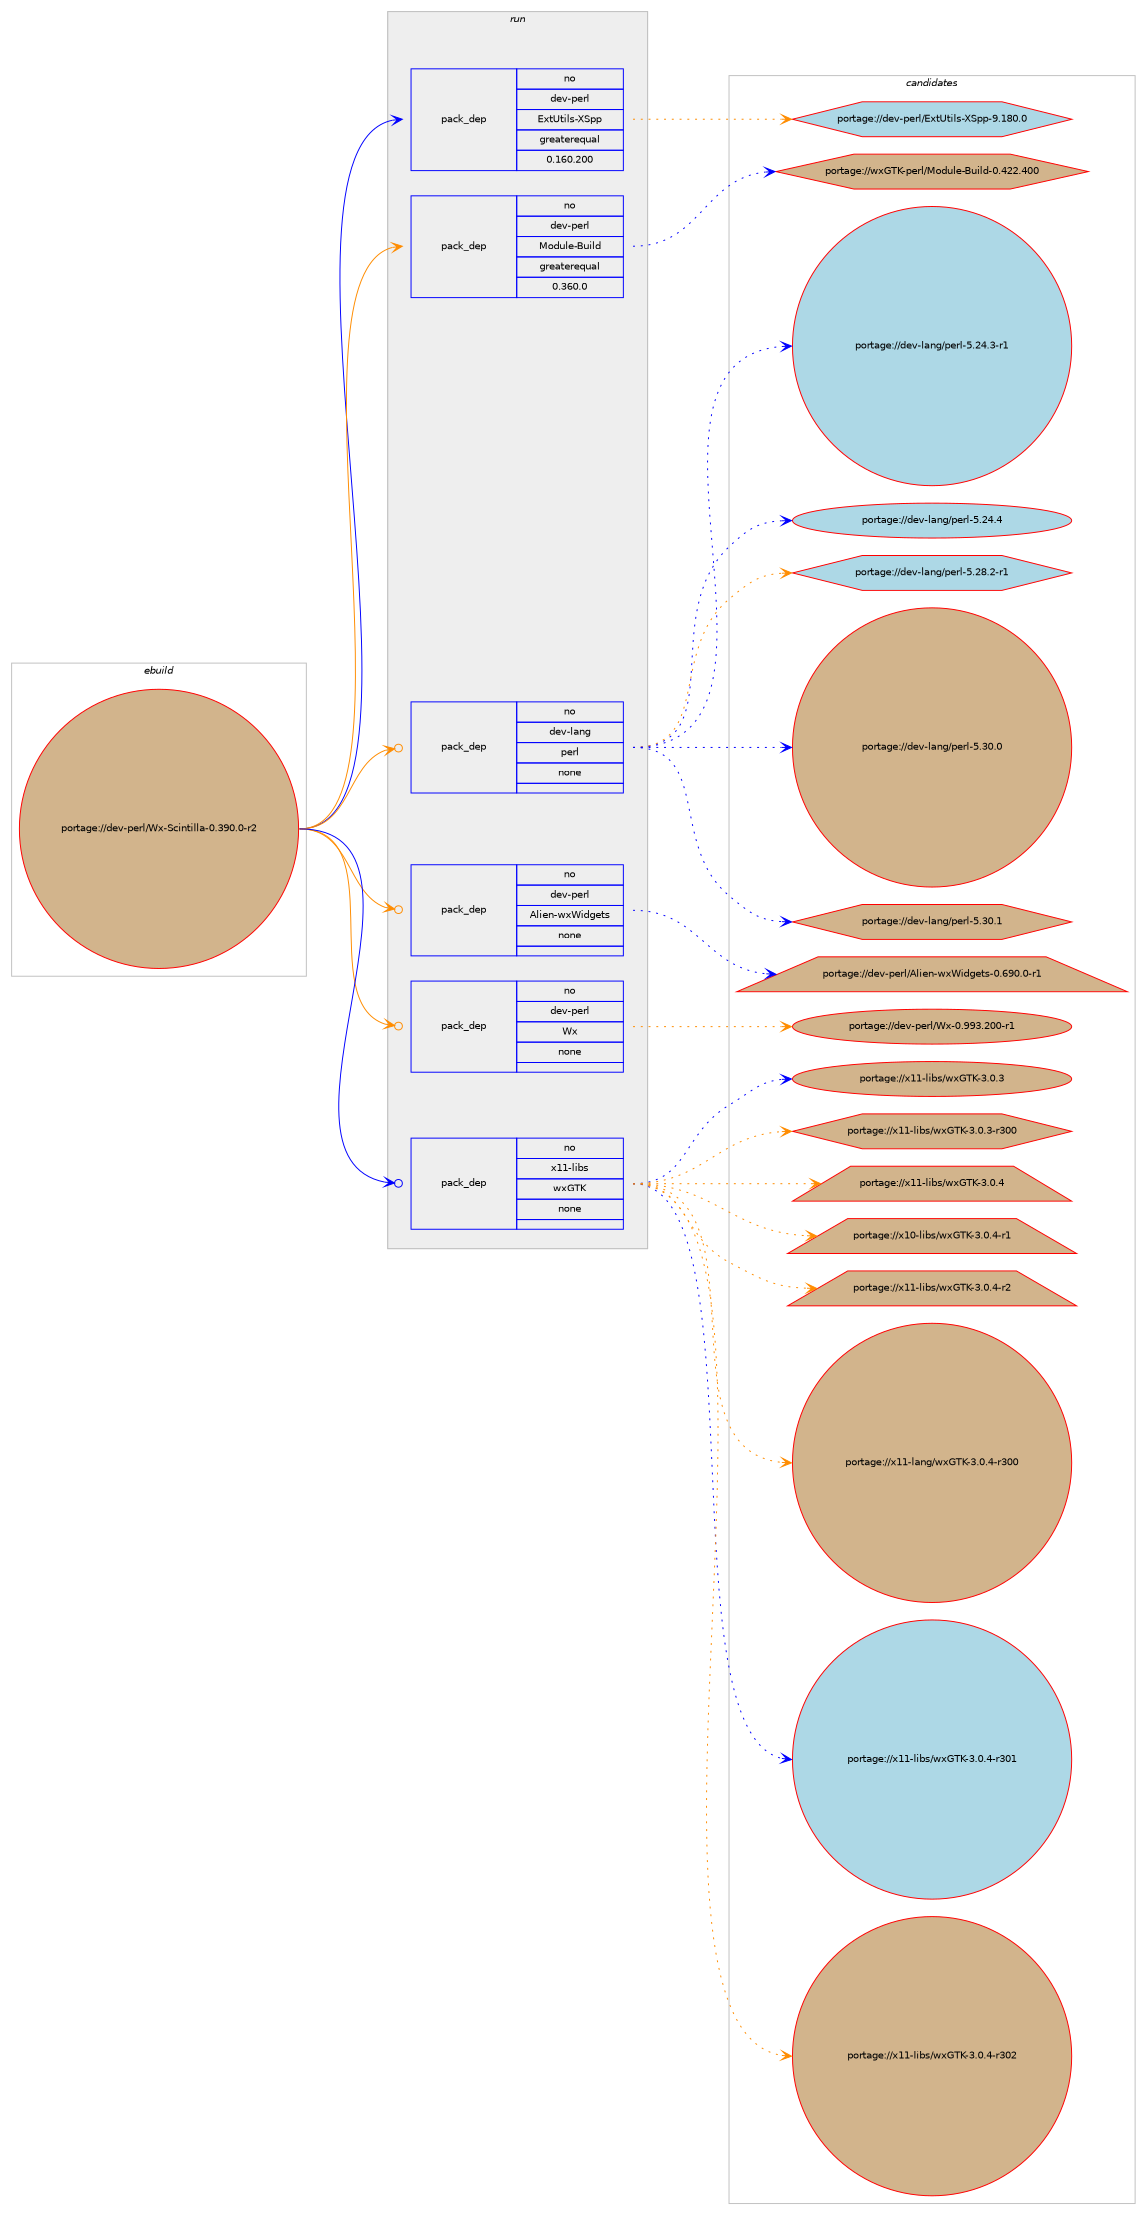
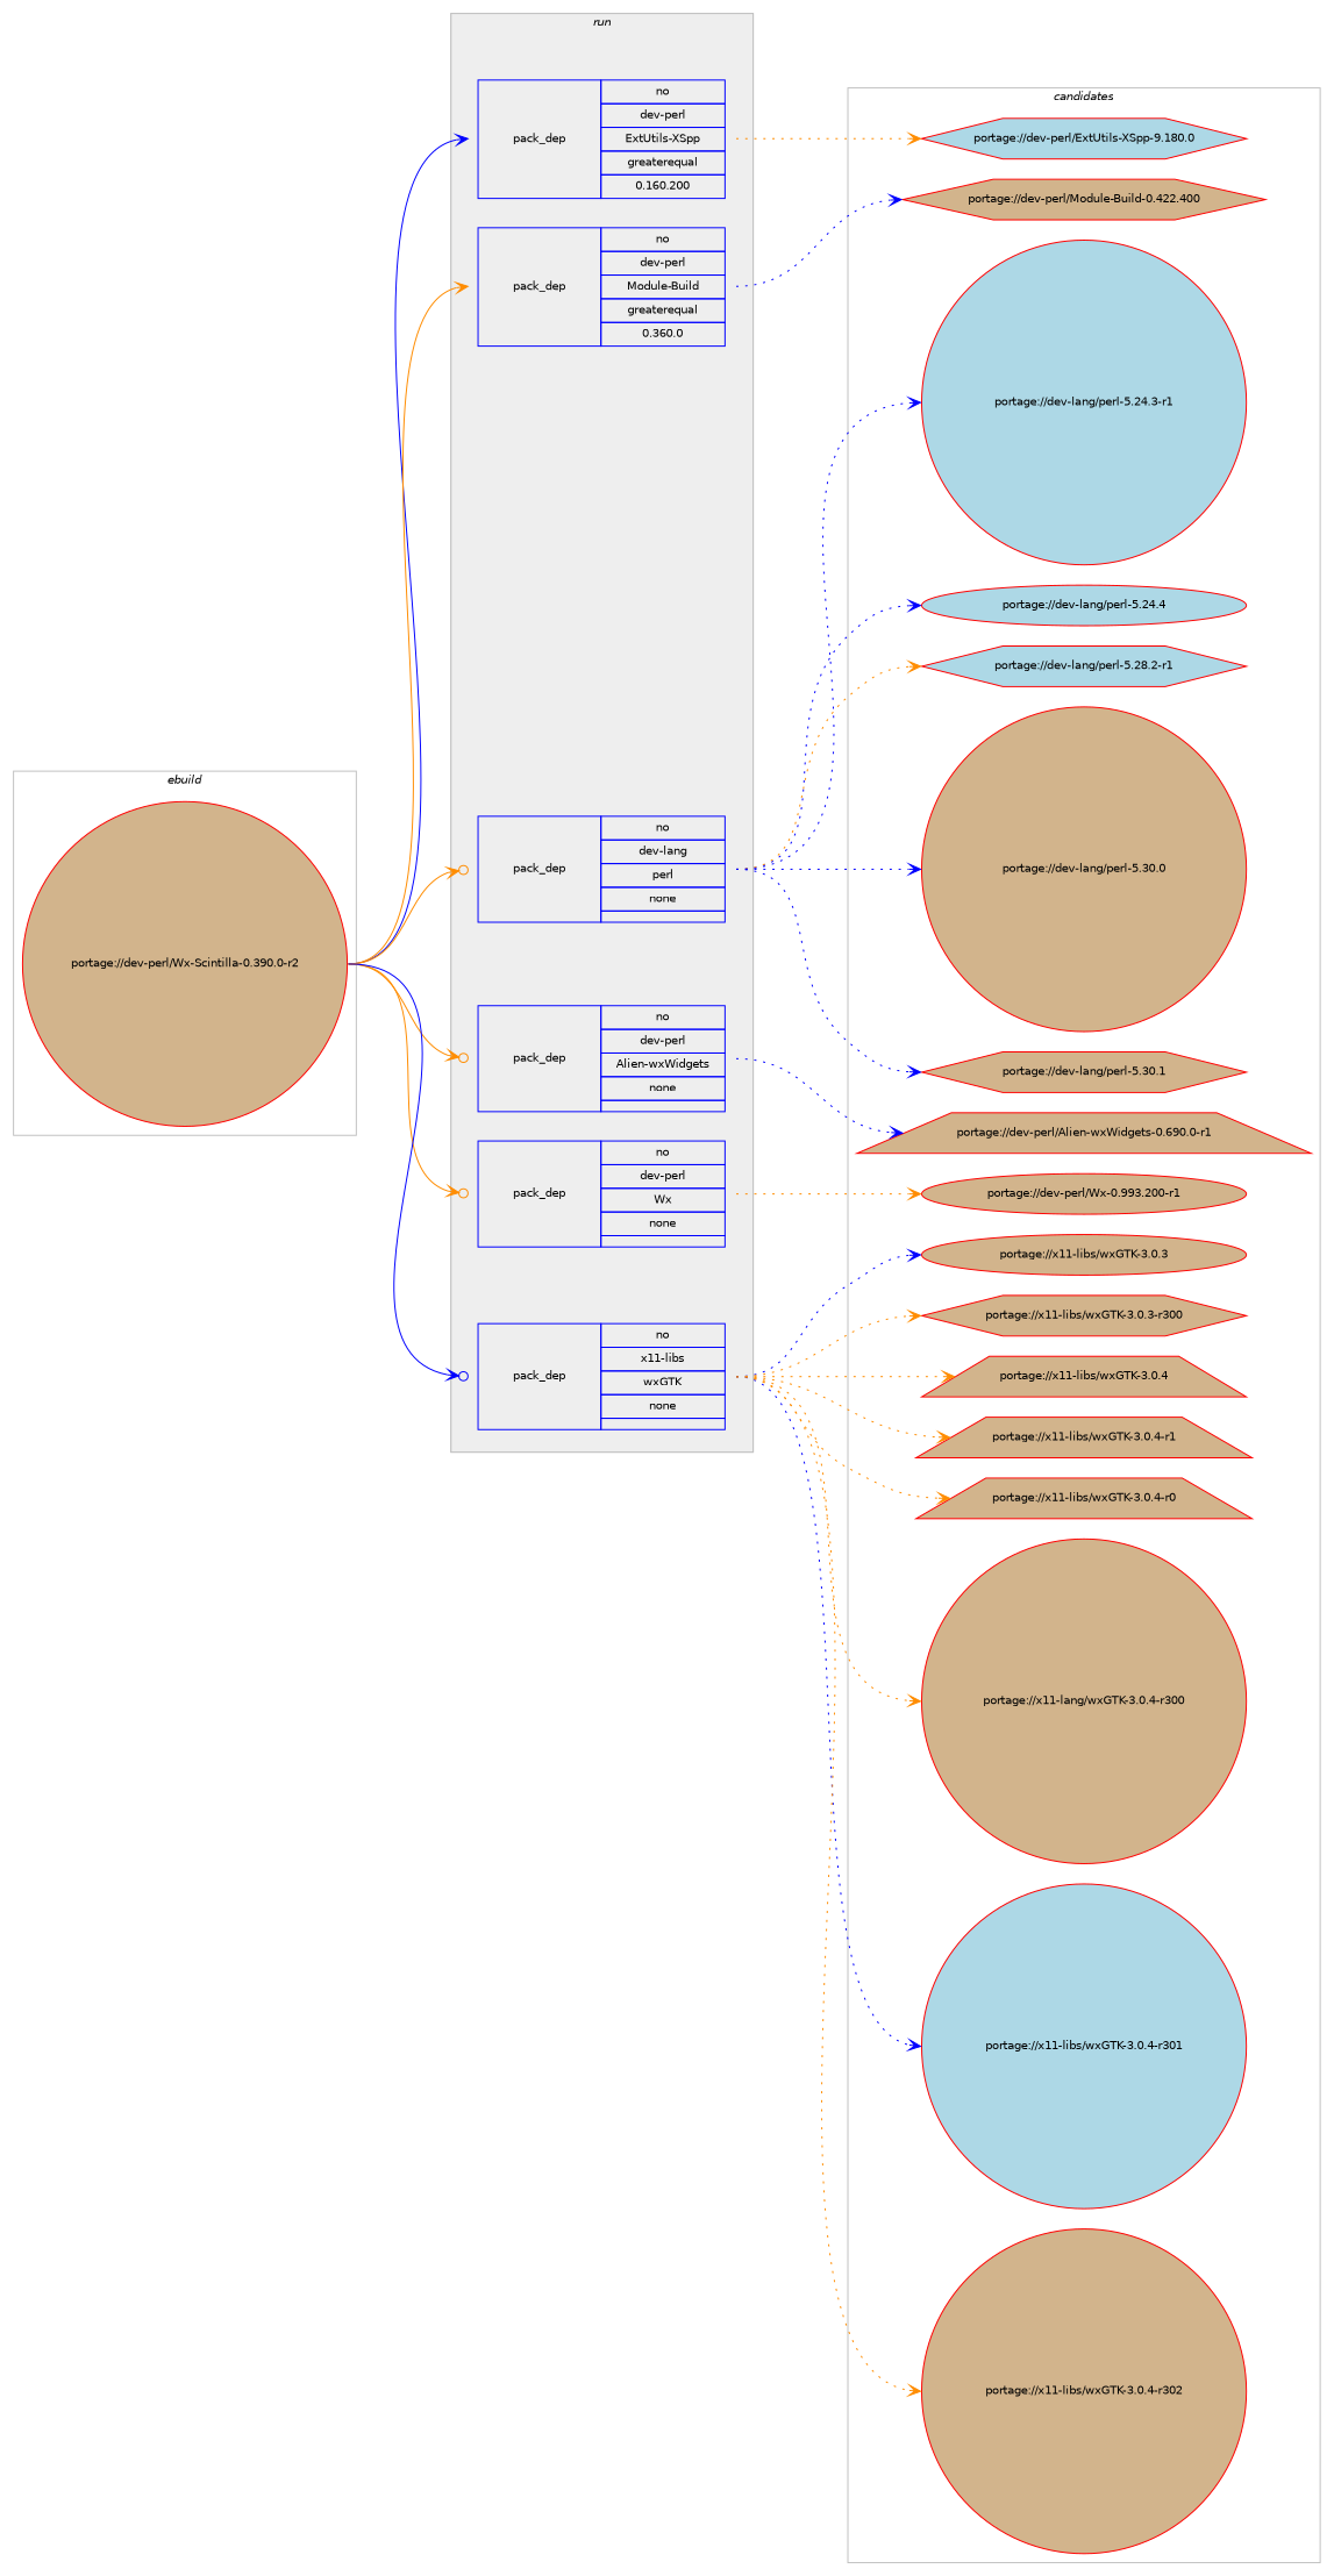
  digraph {
    compound=true
    concentrate=true
    fontname=Helvetica
    fontsize=10
    newrank=true
    rankdir=LR
    ranksep=1.5
    node [color=red fillcolor=tan fontname=Helvetica fontsize=10 shape=circle style=filled]
    edge [arrowhead=vee color=darkorange headport=w style=dotted tailport=e weight=100]
    n1 [label="portage://dev-perl/Wx-Scintilla-0.390.0-r2" width=4]
    n2 [color=blue label=<<TABLE BORDER="0" CELLBORDER="1" CELLSPACING="0" CELLPADDING="4" WIDTH="220"><TR><TD ROWSPAN="6" CELLPADDING="30">pack_dep</TD></TR><TR><TD WIDTH="110">no</TD></TR><TR><TD>dev-perl</TD></TR><TR><TD>ExtUtils-XSpp</TD></TR><TR><TD>greaterequal</TD></TR><TR><TD>0.160.200</TD></TR></TABLE>> shape=none fillcolor="" style=""]
    n3 [color=blue label=<<TABLE BORDER="0" CELLBORDER="1" CELLSPACING="0" CELLPADDING="4" WIDTH="220"><TR><TD ROWSPAN="6" CELLPADDING="30">pack_dep</TD></TR><TR><TD WIDTH="110">no</TD></TR><TR><TD>dev-perl</TD></TR><TR><TD>Module-Build</TD></TR><TR><TD>greaterequal</TD></TR><TR><TD>0.360.0</TD></TR></TABLE>> shape=none fillcolor="" style=""]
    n4 [color=blue label=<<TABLE BORDER="0" CELLBORDER="1" CELLSPACING="0" CELLPADDING="4" WIDTH="220"><TR><TD ROWSPAN="6" CELLPADDING="30">pack_dep</TD></TR><TR><TD WIDTH="110">no</TD></TR><TR><TD>dev-lang</TD></TR><TR><TD>perl</TD></TR><TR><TD>none</TD></TR><TR><TD></TD></TR></TABLE>> shape=none fillcolor="" style=""]
    n5 [color=blue label=<<TABLE BORDER="0" CELLBORDER="1" CELLSPACING="0" CELLPADDING="4" WIDTH="220"><TR><TD ROWSPAN="6" CELLPADDING="30">pack_dep</TD></TR><TR><TD WIDTH="110">no</TD></TR><TR><TD>dev-perl</TD></TR><TR><TD>Alien-wxWidgets</TD></TR><TR><TD>none</TD></TR><TR><TD></TD></TR></TABLE>> shape=none fillcolor="" style=""]
    n6 [color=blue label=<<TABLE BORDER="0" CELLBORDER="1" CELLSPACING="0" CELLPADDING="4" WIDTH="220"><TR><TD ROWSPAN="6" CELLPADDING="30">pack_dep</TD></TR><TR><TD WIDTH="110">no</TD></TR><TR><TD>dev-perl</TD></TR><TR><TD>Wx</TD></TR><TR><TD>none</TD></TR><TR><TD></TD></TR></TABLE>> shape=none fillcolor="" style=""]
    n7 [color=blue label=<<TABLE BORDER="0" CELLBORDER="1" CELLSPACING="0" CELLPADDING="4" WIDTH="220"><TR><TD ROWSPAN="6" CELLPADDING="30">pack_dep</TD></TR><TR><TD WIDTH="110">no</TD></TR><TR><TD>x11-libs</TD></TR><TR><TD>wxGTK</TD></TR><TR><TD>none</TD></TR><TR><TD></TD></TR></TABLE>> shape=none fillcolor="" style=""]
    n8 [fillcolor=lightblue label="portage://dev-perl/ExtUtils-XSpp-9.180.0" shape=hexagon width=4]
-   n9 [label="portage://wxGTK-perl/Module-Build-0.422.400" shape=hexagon width=4]
+   n9 [label="portage://dev-perl/Module-Build-0.422.400" shape=hexagon width=4]
    n10 [fillcolor=lightblue label="portage://dev-lang/perl-5.24.3-r1" width=4]
    n11 [fillcolor=lightblue label="portage://dev-lang/perl-5.24.4" shape=ellipse width=4]
    n12 [fillcolor=lightblue label="portage://dev-lang/perl-5.28.2-r1" shape=hexagon width=4]
    n13 [label="portage://dev-lang/perl-5.30.0" width=4]
    n14 [label="portage://dev-lang/perl-5.30.1" shape=hexagon width=4]
    n15 [label="portage://dev-perl/Alien-wxWidgets-0.690.0-r1" shape=trapezium width=4]
    n16 [label="portage://dev-perl/Wx-0.993.200-r1" shape=ellipse width=4]
    n17 [label="portage://x11-libs/wxGTK-3.0.3" shape=ellipse width=4]
    n18 [label="portage://x11-libs/wxGTK-3.0.3-r300" shape=hexagon width=4]
    n19 [label="portage://x11-libs/wxGTK-3.0.4" shape=trapezium width=4]
-   n20 [label="portage://x10-libs/wxGTK-3.0.4-r1" shape=trapezium width=4]
-   n21 [label="portage://x11-libs/wxGTK-3.0.4-r2" shape=trapezium width=4]
+   n20 [label="portage://x11-libs/wxGTK-3.0.4-r1" shape=trapezium width=4]
+   n21 [label="portage://x11-libs/wxGTK-3.0.4-r0" shape=trapezium width=4]
    n22 [label="portage://x11-lang/wxGTK-3.0.4-r300" width=4]
    n23 [fillcolor=lightblue label="portage://x11-libs/wxGTK-3.0.4-r301" width=4]
    n24 [label="portage://x11-libs/wxGTK-3.0.4-r302" width=4]
    subgraph cluster_1 {
      color=gray
      label=<<i>dependencies</i>>
      subgraph cluster_2 {
        color=gray
        fillcolor="#eeeeee"
        label=<<i>compile</i>>
        style=filled
        subgraph sub_3 {
          color=gray
          fillcolor="#eeeeee"
          label=<<i>compile</i>>
          style=filled
          n2
        }
        subgraph sub_4 {
          color=gray
          fillcolor="#eeeeee"
          label=<<i>compile</i>>
          style=filled
          n3
        }
      }
      subgraph cluster_5 {
        color=gray
        fillcolor="#eeeeee"
        label=<<i>compile and run</i>>
        style=filled
        subgraph sub_6 {
          color=gray
          fillcolor="#eeeeee"
          label=<<i>compile and run</i>>
          style=filled
          n4
        }
        subgraph sub_7 {
          color=gray
          fillcolor="#eeeeee"
          label=<<i>compile and run</i>>
          style=filled
          n5
        }
        subgraph sub_8 {
          color=gray
          fillcolor="#eeeeee"
          label=<<i>compile and run</i>>
          style=filled
          n6
        }
        subgraph sub_9 {
          color=gray
          fillcolor="#eeeeee"
          label=<<i>compile and run</i>>
          style=filled
          n7
        }
      }
      subgraph cluster_10 {
        color=gray
        fillcolor="#eeeeee"
        label=<<i>run</i>>
        style=filled
      }
    }
    subgraph cluster_11 {
      color=gray
      label=<<i>ebuild</i>>
      rank=same
      n1
    }
    subgraph cluster_12 {
      color=gray
      label=<<i>candidates</i>>
      rank=same
      subgraph sub_13 {
        color=black
        label=<<i>candidates</i>>
        nodesep=1
        rank=same
        n8
      }
      subgraph sub_14 {
        color=black
        label=<<i>candidates</i>>
        nodesep=1
        rank=same
        n9
      }
      subgraph sub_15 {
        color=black
        label=<<i>candidates</i>>
        nodesep=1
        rank=same
        n10
        n11
        n12
        n13
        n14
      }
      subgraph sub_16 {
        color=black
        label=<<i>candidates</i>>
        nodesep=1
        rank=same
        n15
      }
      subgraph sub_17 {
        color=black
        label=<<i>candidates</i>>
        nodesep=1
        rank=same
        n16
      }
      subgraph sub_18 {
        color=black
        label=<<i>candidates</i>>
        nodesep=1
        rank=same
        n17
        n18
        n19
        n20
        n21
        n22
        n23
        n24
      }
    }
    n1 -> n2 [color=blue style=solid weight=20]
    n1 -> n3 [style=solid weight=20]
    n1 -> n4 [arrowhead=odotvee style=solid weight=20]
    n1 -> n5 [arrowhead=odotvee style=solid weight=20]
    n1 -> n6 [arrowhead=odotvee style=solid weight=20]
    n1 -> n7 [arrowhead=odotvee color=blue style=solid weight=20]
    n2 -> n8
    n3 -> n9 [color=blue]
    n4 -> n10 [color=blue]
    n4 -> n11 [color=blue]
    n4 -> n12
    n4 -> n13 [color=blue]
    n4 -> n14 [color=blue]
    n5 -> n15 [color=blue]
    n6 -> n16
    n7 -> n17 [color=blue]
    n7 -> n18
    n7 -> n19
    n7 -> n20
    n7 -> n21
    n7 -> n22
    n7 -> n23 [color=blue]
    n7 -> n24
  }
